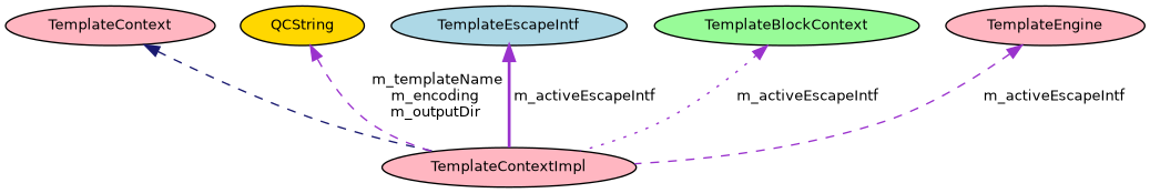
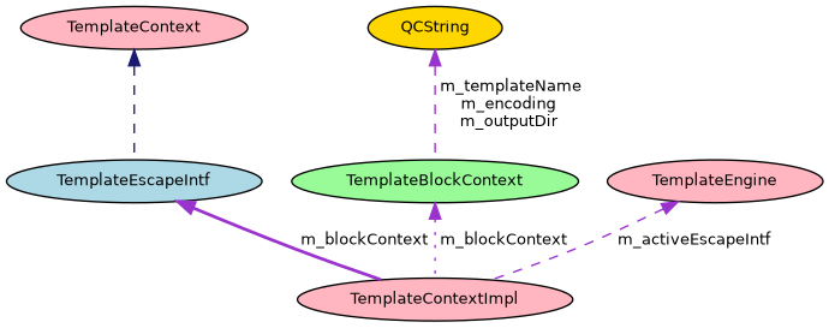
  digraph {
    node [color=black fillcolor=lightpink fontname=Helvetica fontsize=10 shape=ellipse style=filled]
    edge [color=darkorchid3 dir=back fontname=Helvetica fontsize=10 labelfontname=Helvetica labelfontsize=10 style=dashed]
    n1 [fontcolor=black height=0.2 label=TemplateContextImpl width=0.4]
    n2 [height=0.2 label=TemplateContext width=0.4]
    n3 [fillcolor=gold height=0.2 label=QCString width=0.4]
    n4 [fillcolor=lightblue height=0.2 label=TemplateEscapeIntf width=0.4]
    n5 [fillcolor=palegreen height=0.2 label=TemplateBlockContext width=0.4]
    n6 [height=0.2 label=TemplateEngine width=0.4]
-   n2 -> n1 [color=midnightblue]
-   n3 -> n1 [label=" m_templateName\nm_encoding\nm_outputDir"]
-   n4 -> n1 [label=" m_activeEscapeIntf" style=bold]
-   n5 -> n1 [label=" m_activeEscapeIntf" style=dotted]
+   n2 -> n4 [color=midnightblue]
+   n3 -> n5 [label=" m_templateName\nm_encoding\nm_outputDir"]
+   n4 -> n1 [label=" m_blockContext" style=bold]
+   n5 -> n1 [label=" m_blockContext" style=dotted]
    n6 -> n1 [label=" m_activeEscapeIntf"]
  }
